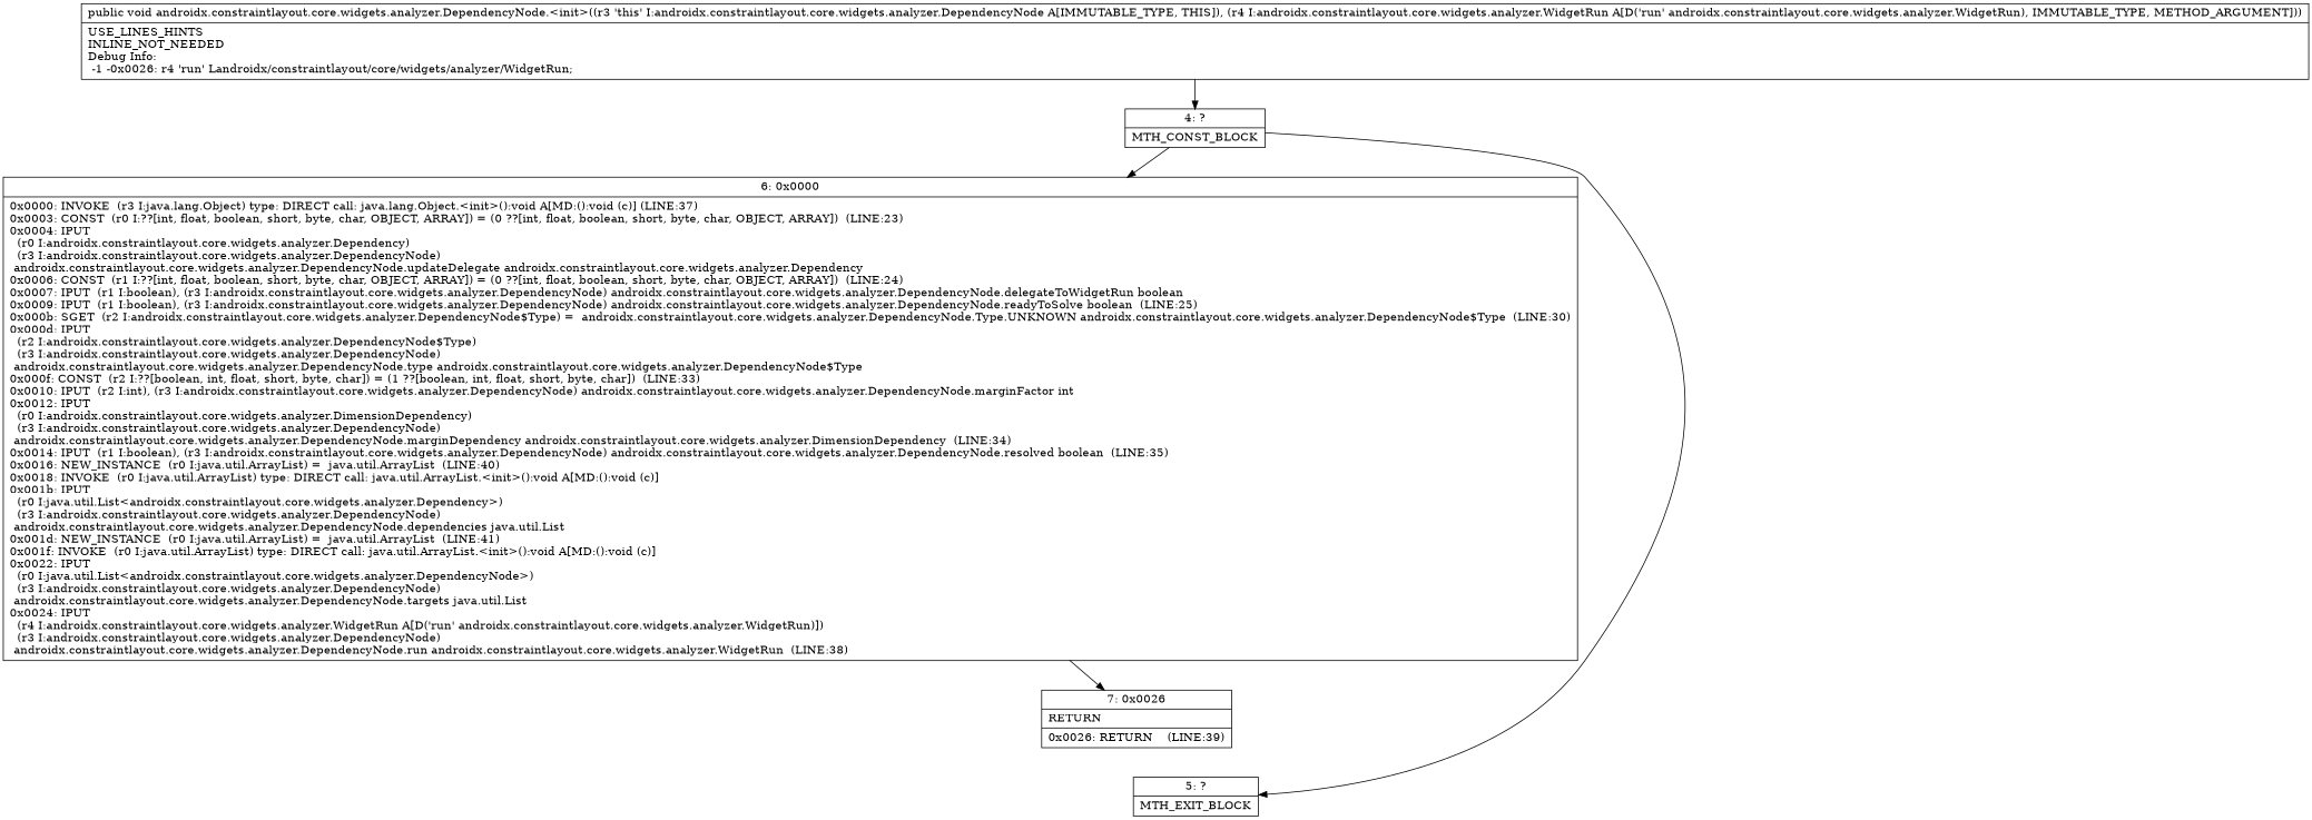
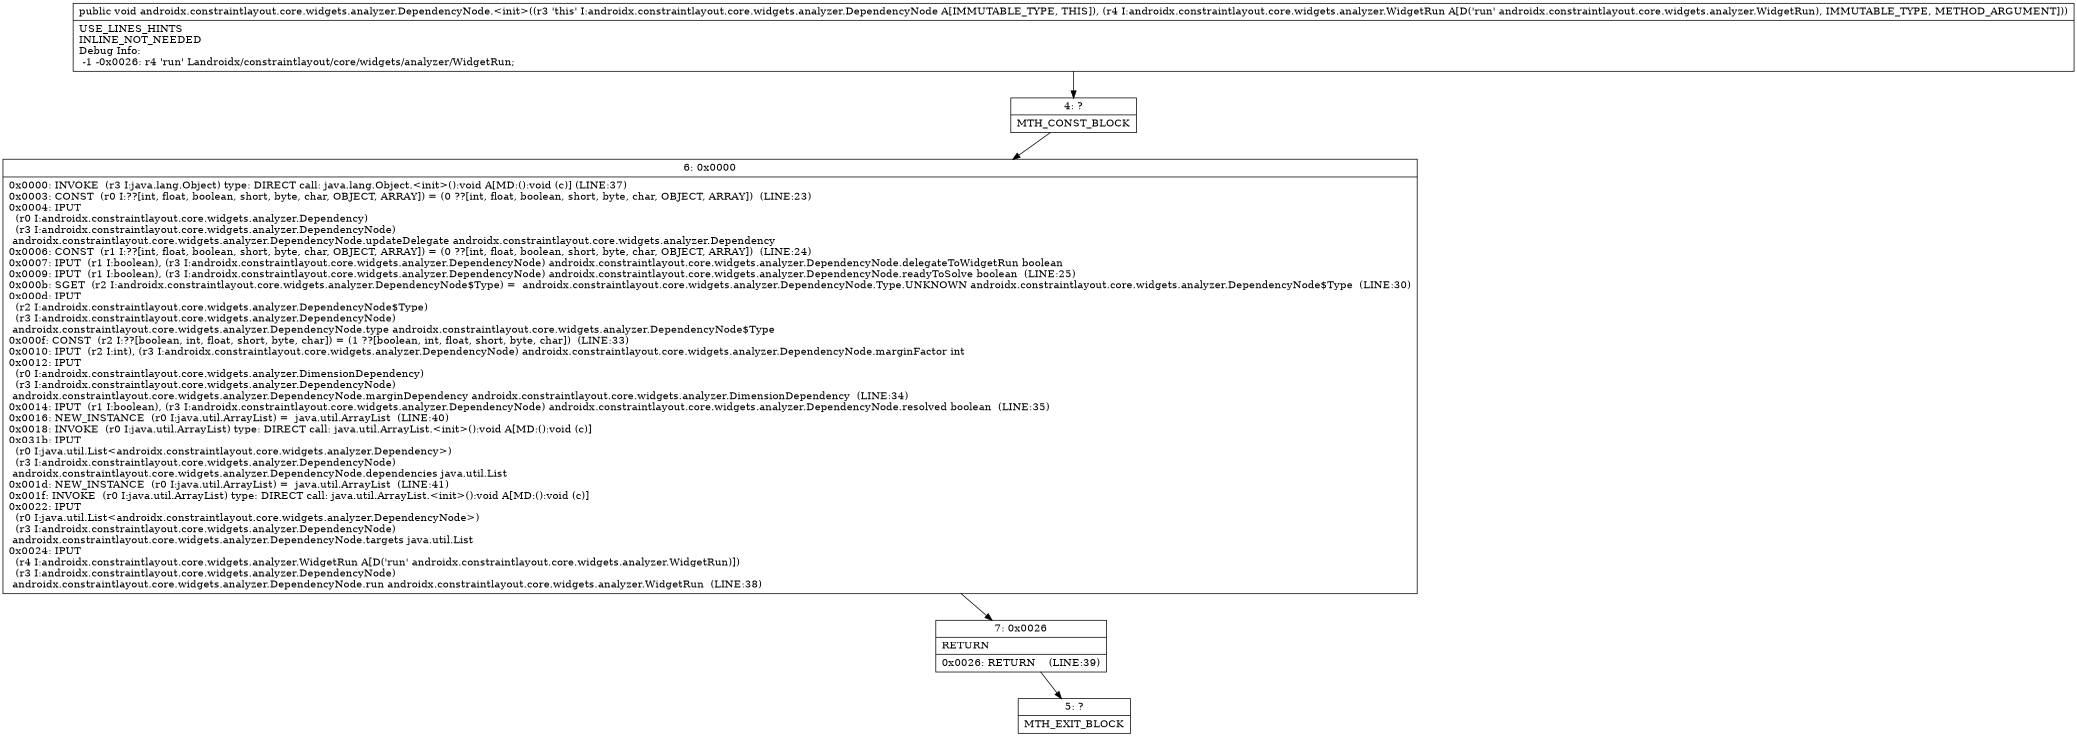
  digraph {
    node [shape=record]
    n1 [label="{4\:\ ?|MTH_CONST_BLOCK\l}"]
-   n2 [label="{6\:\ 0x0000|0x0000: INVOKE  (r3 I:java.lang.Object) type: DIRECT call: java.lang.Object.\<init\>():void A[MD:():void (c)] (LINE:37)\l0x0003: CONST  (r0 I:??[int, float, boolean, short, byte, char, OBJECT, ARRAY]) = (0 ??[int, float, boolean, short, byte, char, OBJECT, ARRAY])  (LINE:23)\l0x0004: IPUT  \l  (r0 I:androidx.constraintlayout.core.widgets.analyzer.Dependency)\l  (r3 I:androidx.constraintlayout.core.widgets.analyzer.DependencyNode)\l androidx.constraintlayout.core.widgets.analyzer.DependencyNode.updateDelegate androidx.constraintlayout.core.widgets.analyzer.Dependency \l0x0006: CONST  (r1 I:??[int, float, boolean, short, byte, char, OBJECT, ARRAY]) = (0 ??[int, float, boolean, short, byte, char, OBJECT, ARRAY])  (LINE:24)\l0x0007: IPUT  (r1 I:boolean), (r3 I:androidx.constraintlayout.core.widgets.analyzer.DependencyNode) androidx.constraintlayout.core.widgets.analyzer.DependencyNode.delegateToWidgetRun boolean \l0x0009: IPUT  (r1 I:boolean), (r3 I:androidx.constraintlayout.core.widgets.analyzer.DependencyNode) androidx.constraintlayout.core.widgets.analyzer.DependencyNode.readyToSolve boolean  (LINE:25)\l0x000b: SGET  (r2 I:androidx.constraintlayout.core.widgets.analyzer.DependencyNode$Type) =  androidx.constraintlayout.core.widgets.analyzer.DependencyNode.Type.UNKNOWN androidx.constraintlayout.core.widgets.analyzer.DependencyNode$Type  (LINE:30)\l0x000d: IPUT  \l  (r2 I:androidx.constraintlayout.core.widgets.analyzer.DependencyNode$Type)\l  (r3 I:androidx.constraintlayout.core.widgets.analyzer.DependencyNode)\l androidx.constraintlayout.core.widgets.analyzer.DependencyNode.type androidx.constraintlayout.core.widgets.analyzer.DependencyNode$Type \l0x000f: CONST  (r2 I:??[boolean, int, float, short, byte, char]) = (1 ??[boolean, int, float, short, byte, char])  (LINE:33)\l0x0010: IPUT  (r2 I:int), (r3 I:androidx.constraintlayout.core.widgets.analyzer.DependencyNode) androidx.constraintlayout.core.widgets.analyzer.DependencyNode.marginFactor int \l0x0012: IPUT  \l  (r0 I:androidx.constraintlayout.core.widgets.analyzer.DimensionDependency)\l  (r3 I:androidx.constraintlayout.core.widgets.analyzer.DependencyNode)\l androidx.constraintlayout.core.widgets.analyzer.DependencyNode.marginDependency androidx.constraintlayout.core.widgets.analyzer.DimensionDependency  (LINE:34)\l0x0014: IPUT  (r1 I:boolean), (r3 I:androidx.constraintlayout.core.widgets.analyzer.DependencyNode) androidx.constraintlayout.core.widgets.analyzer.DependencyNode.resolved boolean  (LINE:35)\l0x0016: NEW_INSTANCE  (r0 I:java.util.ArrayList) =  java.util.ArrayList  (LINE:40)\l0x0018: INVOKE  (r0 I:java.util.ArrayList) type: DIRECT call: java.util.ArrayList.\<init\>():void A[MD:():void (c)]\l0x001b: IPUT  \l  (r0 I:java.util.List\<androidx.constraintlayout.core.widgets.analyzer.Dependency\>)\l  (r3 I:androidx.constraintlayout.core.widgets.analyzer.DependencyNode)\l androidx.constraintlayout.core.widgets.analyzer.DependencyNode.dependencies java.util.List \l0x001d: NEW_INSTANCE  (r0 I:java.util.ArrayList) =  java.util.ArrayList  (LINE:41)\l0x001f: INVOKE  (r0 I:java.util.ArrayList) type: DIRECT call: java.util.ArrayList.\<init\>():void A[MD:():void (c)]\l0x0022: IPUT  \l  (r0 I:java.util.List\<androidx.constraintlayout.core.widgets.analyzer.DependencyNode\>)\l  (r3 I:androidx.constraintlayout.core.widgets.analyzer.DependencyNode)\l androidx.constraintlayout.core.widgets.analyzer.DependencyNode.targets java.util.List \l0x0024: IPUT  \l  (r4 I:androidx.constraintlayout.core.widgets.analyzer.WidgetRun A[D('run' androidx.constraintlayout.core.widgets.analyzer.WidgetRun)])\l  (r3 I:androidx.constraintlayout.core.widgets.analyzer.DependencyNode)\l androidx.constraintlayout.core.widgets.analyzer.DependencyNode.run androidx.constraintlayout.core.widgets.analyzer.WidgetRun  (LINE:38)\l}"]
+   n2 [label="{6\:\ 0x0000|0x0000: INVOKE  (r3 I:java.lang.Object) type: DIRECT call: java.lang.Object.\<init\>():void A[MD:():void (c)] (LINE:37)\l0x0003: CONST  (r0 I:??[int, float, boolean, short, byte, char, OBJECT, ARRAY]) = (0 ??[int, float, boolean, short, byte, char, OBJECT, ARRAY])  (LINE:23)\l0x0004: IPUT  \l  (r0 I:androidx.constraintlayout.core.widgets.analyzer.Dependency)\l  (r3 I:androidx.constraintlayout.core.widgets.analyzer.DependencyNode)\l androidx.constraintlayout.core.widgets.analyzer.DependencyNode.updateDelegate androidx.constraintlayout.core.widgets.analyzer.Dependency \l0x0006: CONST  (r1 I:??[int, float, boolean, short, byte, char, OBJECT, ARRAY]) = (0 ??[int, float, boolean, short, byte, char, OBJECT, ARRAY])  (LINE:24)\l0x0007: IPUT  (r1 I:boolean), (r3 I:androidx.constraintlayout.core.widgets.analyzer.DependencyNode) androidx.constraintlayout.core.widgets.analyzer.DependencyNode.delegateToWidgetRun boolean \l0x0009: IPUT  (r1 I:boolean), (r3 I:androidx.constraintlayout.core.widgets.analyzer.DependencyNode) androidx.constraintlayout.core.widgets.analyzer.DependencyNode.readyToSolve boolean  (LINE:25)\l0x000b: SGET  (r2 I:androidx.constraintlayout.core.widgets.analyzer.DependencyNode$Type) =  androidx.constraintlayout.core.widgets.analyzer.DependencyNode.Type.UNKNOWN androidx.constraintlayout.core.widgets.analyzer.DependencyNode$Type  (LINE:30)\l0x000d: IPUT  \l  (r2 I:androidx.constraintlayout.core.widgets.analyzer.DependencyNode$Type)\l  (r3 I:androidx.constraintlayout.core.widgets.analyzer.DependencyNode)\l androidx.constraintlayout.core.widgets.analyzer.DependencyNode.type androidx.constraintlayout.core.widgets.analyzer.DependencyNode$Type \l0x000f: CONST  (r2 I:??[boolean, int, float, short, byte, char]) = (1 ??[boolean, int, float, short, byte, char])  (LINE:33)\l0x0010: IPUT  (r2 I:int), (r3 I:androidx.constraintlayout.core.widgets.analyzer.DependencyNode) androidx.constraintlayout.core.widgets.analyzer.DependencyNode.marginFactor int \l0x0012: IPUT  \l  (r0 I:androidx.constraintlayout.core.widgets.analyzer.DimensionDependency)\l  (r3 I:androidx.constraintlayout.core.widgets.analyzer.DependencyNode)\l androidx.constraintlayout.core.widgets.analyzer.DependencyNode.marginDependency androidx.constraintlayout.core.widgets.analyzer.DimensionDependency  (LINE:34)\l0x0014: IPUT  (r1 I:boolean), (r3 I:androidx.constraintlayout.core.widgets.analyzer.DependencyNode) androidx.constraintlayout.core.widgets.analyzer.DependencyNode.resolved boolean  (LINE:35)\l0x0016: NEW_INSTANCE  (r0 I:java.util.ArrayList) =  java.util.ArrayList  (LINE:40)\l0x0018: INVOKE  (r0 I:java.util.ArrayList) type: DIRECT call: java.util.ArrayList.\<init\>():void A[MD:():void (c)]\l0x031b: IPUT  \l  (r0 I:java.util.List\<androidx.constraintlayout.core.widgets.analyzer.Dependency\>)\l  (r3 I:androidx.constraintlayout.core.widgets.analyzer.DependencyNode)\l androidx.constraintlayout.core.widgets.analyzer.DependencyNode.dependencies java.util.List \l0x001d: NEW_INSTANCE  (r0 I:java.util.ArrayList) =  java.util.ArrayList  (LINE:41)\l0x001f: INVOKE  (r0 I:java.util.ArrayList) type: DIRECT call: java.util.ArrayList.\<init\>():void A[MD:():void (c)]\l0x0022: IPUT  \l  (r0 I:java.util.List\<androidx.constraintlayout.core.widgets.analyzer.DependencyNode\>)\l  (r3 I:androidx.constraintlayout.core.widgets.analyzer.DependencyNode)\l androidx.constraintlayout.core.widgets.analyzer.DependencyNode.targets java.util.List \l0x0024: IPUT  \l  (r4 I:androidx.constraintlayout.core.widgets.analyzer.WidgetRun A[D('run' androidx.constraintlayout.core.widgets.analyzer.WidgetRun)])\l  (r3 I:androidx.constraintlayout.core.widgets.analyzer.DependencyNode)\l androidx.constraintlayout.core.widgets.analyzer.DependencyNode.run androidx.constraintlayout.core.widgets.analyzer.WidgetRun  (LINE:38)\l}"]
    n3 [label="{7\:\ 0x0026|RETURN\l|0x0026: RETURN    (LINE:39)\l}"]
    n4 [label="{5\:\ ?|MTH_EXIT_BLOCK\l}"]
    n5 [label="{public void androidx.constraintlayout.core.widgets.analyzer.DependencyNode.\<init\>((r3 'this' I:androidx.constraintlayout.core.widgets.analyzer.DependencyNode A[IMMUTABLE_TYPE, THIS]), (r4 I:androidx.constraintlayout.core.widgets.analyzer.WidgetRun A[D('run' androidx.constraintlayout.core.widgets.analyzer.WidgetRun), IMMUTABLE_TYPE, METHOD_ARGUMENT]))  | USE_LINES_HINTS\lINLINE_NOT_NEEDED\lDebug Info:\l  \-1 \-0x0026: r4 'run' Landroidx\/constraintlayout\/core\/widgets\/analyzer\/WidgetRun;\l}"]
    n1 -> n2
    n2 -> n3
-   n1 -> n4
+   n3 -> n4
    n5 -> n1
  }
